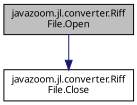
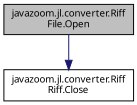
  digraph {
    rankdir=TB
    fontname="Noto Sans"
    node [color=black fontname="Noto Sans" fontsize=10 shape=record style=filled]
    n1 [fillcolor=grey75 fontcolor=black height=0.2 label="javazoom.jl.converter.Riff\lFile.Open" width=0.4]
-   n2 [fillcolor=white height=0.2 label="javazoom.jl.converter.Riff\lFile.Close" width=0.4]
+   n2 [fillcolor=white height=0.2 label="javazoom.jl.converter.Riff\lRiff.Close" width=0.4]
    n1 -> n2 [color=midnightblue fontname="Noto Sans" fontsize=10 labelfontname=Helvetica labelfontsize=10 style=solid]
  }
